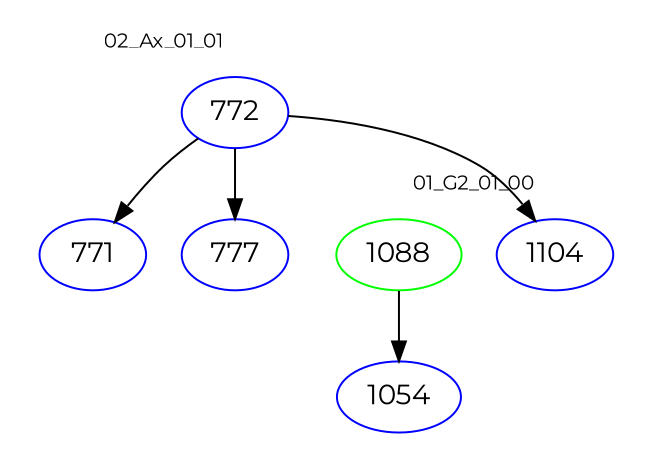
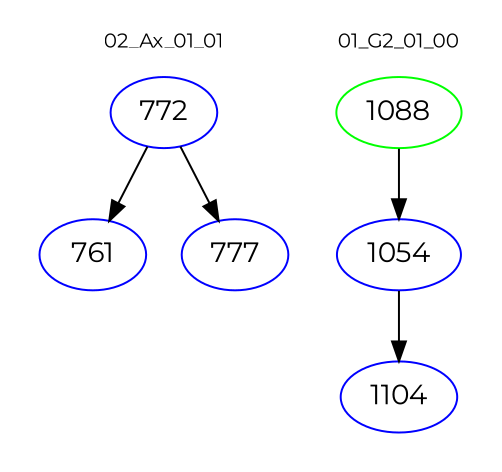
  digraph {
    fontname=Montserrat
    node [color=blue fontname=Montserrat]
    edge [color=black fontname=Montserrat]
    n1 [label=772]
-   n2 [label=771]
+   n2 [label=761]
    n3 [label=777]
    n4 [label=1054]
    n5 [label=1104]
    n6 [color=green label=1088]
    subgraph cluster_1 {
      color=white
      fontsize=10
      label="02_Ax_01_01"
      n1
      n2
      n3
    }
    subgraph cluster_2 {
      color=white
      fontsize=10
      label="01_G2_01_00"
      n4
      n5
      n6
    }
    n1 -> n2
    n1 -> n3
-   n1 -> n5
+   n4 -> n5
    n6 -> n4
  }
